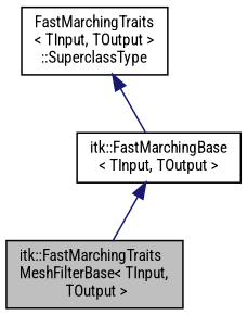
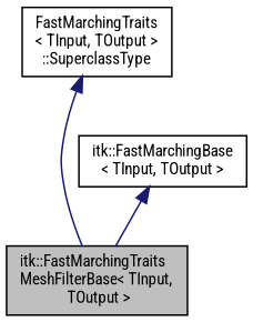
  digraph {
    fontname="Roboto Condensed"
    node [color=black fillcolor=white fontname="Roboto Condensed" fontsize=10 shape=record style=filled]
    edge [color=midnightblue dir=back fontname="Roboto Condensed" fontsize=10 labelfontname=Helvetica labelfontsize=10 style=solid]
    n1 [fillcolor=grey75 fontcolor=black height=0.2 label="itk::FastMarchingTraits\lMeshFilterBase\< TInput,\l TOutput \>" width=0.4]
    n2 [height=0.2 label="itk::FastMarchingBase\l\< TInput, TOutput \>" width=0.4]
    n3 [height=0.2 label="FastMarchingTraits\l\< TInput, TOutput \>\l::SuperclassType" width=0.4]
    n2 -> n1
-   n3 -> n2
+   n3 -> n1
  }
